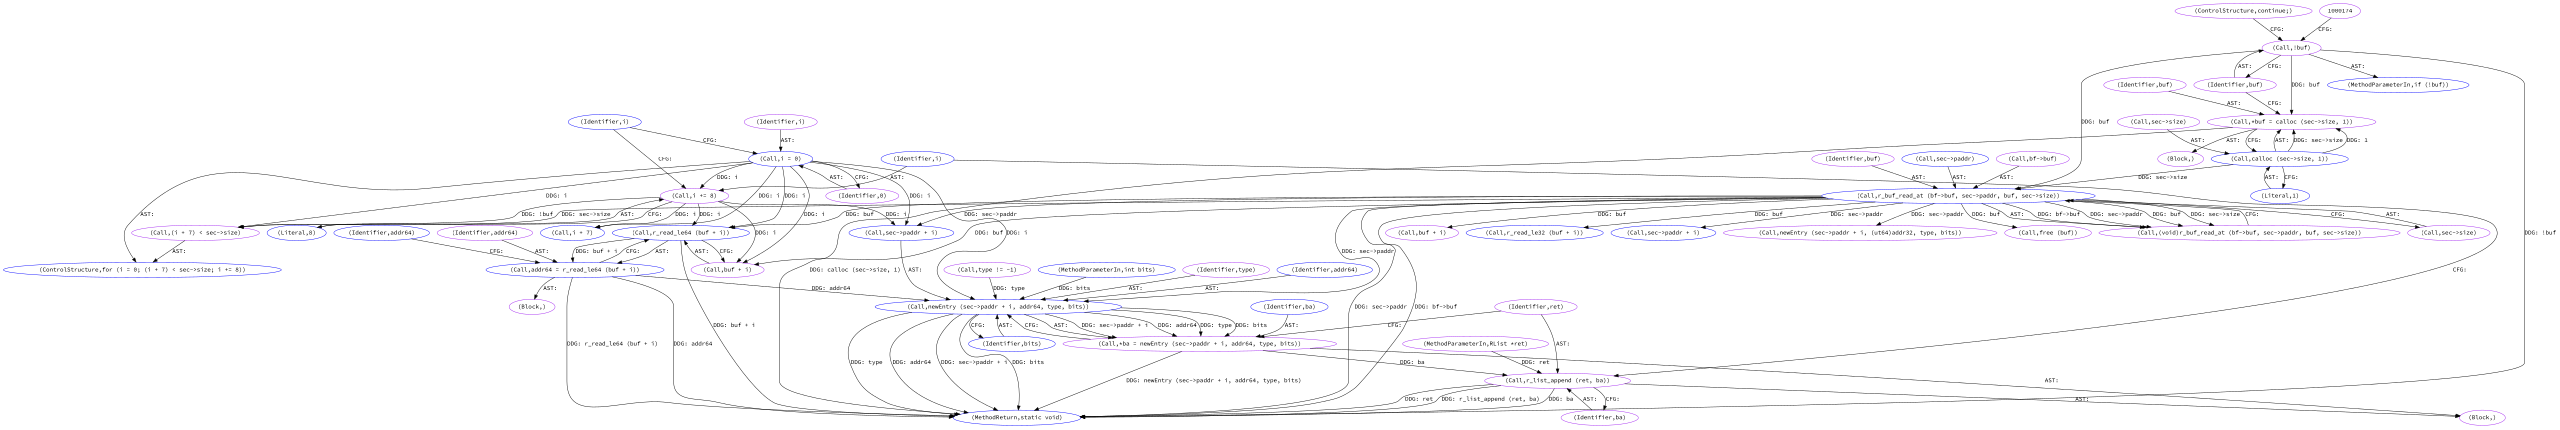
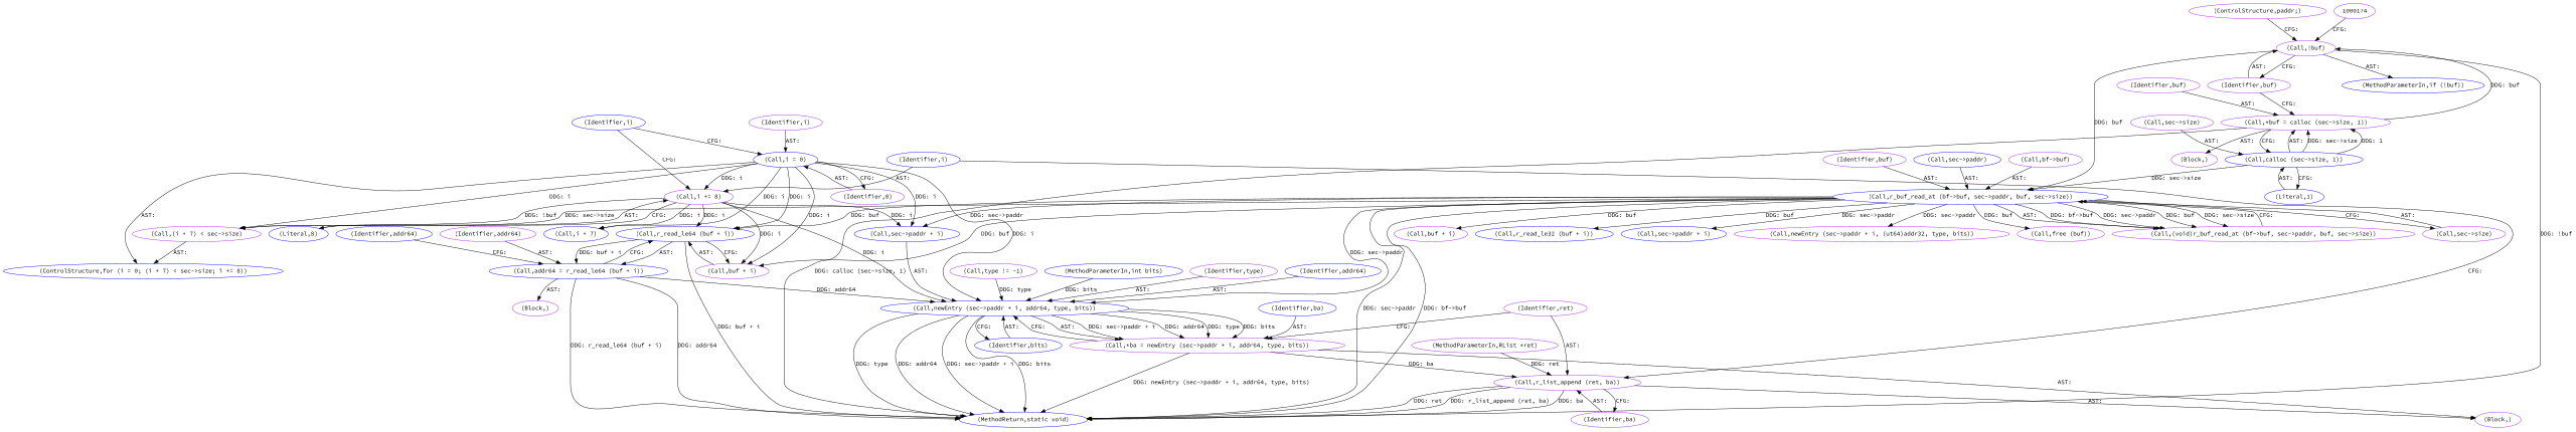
  digraph {
    fontname="Source Code Pro"
    node [color=purple fontname="Source Code Pro"]
    edge [fontname="Source Code Pro"]
    n1 [color=blue label="(Call,r_read_le64 (buf + i))"]
    n2 [color=blue label="(Call,addr64 = r_read_le64 (buf + i))"]
    n3 [color=blue label="(MethodReturn,static void)"]
    n4 [label="(Call,buf + i)"]
    n5 [color=blue label="(Call,newEntry (sec->paddr + i, addr64, type, bits))"]
    n6 [label="(Block,)"]
    n7 [color=blue label="(Call,r_buf_read_at (bf->buf, sec->paddr, buf, sec->size))"]
    n8 [color=blue label="(Call,sec->paddr + i)"]
    n9 [label="(Call,newEntry (sec->paddr + i, (ut64)addr32, type, bits))"]
    n10 [color=blue label="(Call,sec->paddr + i)"]
    n11 [label="(Call,free (buf))"]
    n12 [label="(Call,(void)r_buf_read_at (bf->buf, sec->paddr, buf, sec->size))"]
    n13 [label="(Call,(i + 7) < sec->size)"]
    n14 [label="(Call,sec->size)"]
    n15 [label="(Call,buf + i)"]
    n16 [color=blue label="(Call,r_read_le32 (buf + i))"]
    n17 [label="(Call,*ba = newEntry (sec->paddr + i, addr64, type, bits))"]
    n18 [color=blue label="(Identifier,bits)"]
    n19 [color=blue label="(ControlStructure,for (i = 0; (i + 7) < sec->size; i += 8))"]
    n20 [label="(Call,!buf)"]
    n21 [label="(Identifier,buf)"]
    n22 [color=blue label="(MethodParameterIn,if (!buf))"]
    n23 [label="(Call,*buf = calloc (sec->size, 1))"]
    n24 [color=blue label="(Call,calloc (sec->size, 1))"]
    n25 [label="(Block,)"]
    n26 [color=blue label="(Literal,1)"]
    n27 [color=blue label="(Call,i = 0)"]
    n28 [label="(Call,i += 8)"]
    n29 [color=blue label="(Call,i + 7)"]
    n30 [label="(Identifier,0)"]
    n31 [color=blue label="(Literal,8)"]
    n32 [label="(Call,r_list_append (ret, ba))"]
    n33 [label="(Block,)"]
    n34 [label="(Identifier,ba)"]
    n35 [color=blue label="(Identifier,i)"]
    n36 [label="(MethodParameterIn,RList *ret)"]
    n37 [label="(Identifier,buf)"]
    n38 [color=blue label="(Call,sec->paddr)"]
    n39 [label="(Identifier,i)"]
    n40 [label="(Identifier,type)"]
    n41 [color=blue label="(Identifier,addr64)"]
    n42 [label="(Call,bf->buf)"]
    n43 [color=blue label="(Identifier,ba)"]
    n44 [color=blue label="(Identifier,i)"]
    n45 [color=blue label="(Identifier,addr64)"]
-   n46 [label="(ControlStructure,continue;)"]
+   n46 [label="(ControlStructure,paddr;)"]
    n47 [label="(Identifier,ret)"]
    n48 [label="(Identifier,addr64)"]
    n49 [label="(Call,type != -1)"]
    n50 [label="(Call,sec->size)"]
    n51 [label="(Identifier,buf)"]
    n52 [color=blue label="(MethodParameterIn,int bits)"]
    1000174
    n1 -> n2 [label="AST: "]
    n1 -> n2 [label="DDG: buf + i"]
    n1 -> n3 [label="DDG: buf + i"]
    n1 -> n4 [label="CFG: "]
    n2 -> n1 [label="CFG: "]
    n2 -> n3 [label="DDG: r_read_le64 (buf + i)"]
    n2 -> n3 [label="DDG: addr64"]
    n2 -> n5 [label="DDG: addr64"]
    n2 -> n6 [label="AST: "]
    n4 -> n1 [label="AST: "]
    n5 -> n3 [label="DDG: type"]
    n5 -> n3 [label="DDG: addr64"]
    n5 -> n3 [label="DDG: sec->paddr + i"]
    n5 -> n3 [label="DDG: bits"]
    n5 -> n17 [label="AST: "]
    n5 -> n17 [label="DDG: sec->paddr + i"]
    n5 -> n17 [label="DDG: addr64"]
    n5 -> n17 [label="DDG: type"]
    n5 -> n17 [label="DDG: bits"]
    n5 -> n18 [label="CFG: "]
    n7 -> n1 [label="DDG: buf"]
    n7 -> n3 [label="DDG: sec->paddr"]
    n7 -> n3 [label="DDG: bf->buf"]
    n7 -> n4 [label="DDG: buf"]
    n7 -> n5 [label="DDG: sec->paddr"]
    n7 -> n8 [label="DDG: sec->paddr"]
    n7 -> n9 [label="DDG: sec->paddr"]
    n7 -> n10 [label="DDG: sec->paddr"]
    n7 -> n11 [label="DDG: buf"]
    n7 -> n12 [label="AST: "]
    n7 -> n12 [label="DDG: bf->buf"]
    n7 -> n12 [label="DDG: sec->paddr"]
    n7 -> n12 [label="DDG: buf"]
    n7 -> n12 [label="DDG: sec->size"]
    n7 -> n13 [label="DDG: sec->size"]
    n7 -> n14 [label="CFG: "]
    n7 -> n15 [label="DDG: buf"]
    n7 -> n16 [label="DDG: buf"]
    n10 -> n5 [label="AST: "]
    n12 -> n7 [label="CFG: "]
    n13 -> n19 [label="AST: "]
    n14 -> n7 [label="AST: "]
    n17 -> n3 [label="DDG: newEntry (sec->paddr + i, addr64, type, bits)"]
    n17 -> n5 [label="CFG: "]
    n17 -> n32 [label="DDG: ba"]
    n17 -> n33 [label="AST: "]
    n18 -> n5 [label="AST: "]
    n20 -> n3 [label="DDG: !buf"]
    n20 -> n7 [label="DDG: buf"]
    n20 -> n21 [label="CFG: "]
    n20 -> n22 [label="AST: "]
    n21 -> n20 [label="AST: "]
    n21 -> n23 [label="CFG: "]
    n23 -> n3 [label="DDG: calloc (sec->size, 1)"]
-   n20 -> n23 [label="DDG: buf"]
+   n23 -> n20 [label="DDG: buf"]
    n23 -> n24 [label="CFG: "]
    n23 -> n25 [label="AST: "]
    n24 -> n7 [label="DDG: sec->size"]
    n24 -> n23 [label="AST: "]
    n24 -> n23 [label="DDG: sec->size"]
    n24 -> n23 [label="DDG: 1"]
    n24 -> n26 [label="CFG: "]
    n26 -> n24 [label="AST: "]
    n27 -> n1 [label="DDG: i"]
    n27 -> n4 [label="DDG: i"]
    n27 -> n5 [label="DDG: i"]
    n27 -> n10 [label="DDG: i"]
    n27 -> n13 [label="DDG: i"]
    n27 -> n19 [label="AST: "]
    n27 -> n28 [label="DDG: i"]
    n27 -> n29 [label="DDG: i"]
    n27 -> n30 [label="CFG: "]
    n28 -> n1 [label="DDG: i"]
    n28 -> n4 [label="DDG: i"]
+   n28 -> n5 [label="DDG: i"]
    n28 -> n10 [label="DDG: i"]
    n28 -> n13 [label="DDG: !buf"]
    n28 -> n29 [label="DDG: i"]
    n28 -> n31 [label="CFG: "]
    n30 -> n27 [label="AST: "]
    n31 -> n28 [label="AST: "]
    n32 -> n3 [label="DDG: ba"]
    n32 -> n3 [label="DDG: ret"]
    n32 -> n3 [label="DDG: r_list_append (ret, ba)"]
    n32 -> n33 [label="AST: "]
    n32 -> n34 [label="CFG: "]
    n34 -> n32 [label="AST: "]
    n35 -> n28 [label="AST: "]
    n35 -> n32 [label="CFG: "]
    n36 -> n32 [label="DDG: ret"]
    n37 -> n7 [label="AST: "]
    n38 -> n7 [label="AST: "]
    n39 -> n27 [label="AST: "]
    n40 -> n5 [label="AST: "]
    n41 -> n2 [label="CFG: "]
    n42 -> n7 [label="AST: "]
    n43 -> n17 [label="AST: "]
    n44 -> n27 [label="CFG: "]
    n44 -> n28 [label="CFG: "]
    n45 -> n5 [label="AST: "]
    n46 -> n20 [label="CFG: "]
    n47 -> n17 [label="CFG: "]
    n47 -> n32 [label="AST: "]
    n48 -> n2 [label="AST: "]
    n49 -> n5 [label="DDG: type"]
    n50 -> n24 [label="AST: "]
    n51 -> n23 [label="AST: "]
    n52 -> n5 [label="DDG: bits"]
    1000174 -> n20 [label="CFG: "]
  }
